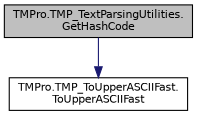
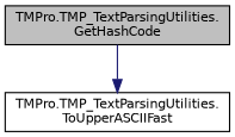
  digraph {
    rankdir=TB
    node [color=black fontname=Helvetica fontsize=10 shape=record style=filled]
    n1 [fillcolor=grey75 fontcolor=black height=0.2 label="TMPro.TMP_TextParsingUtilities.\lGetHashCode" width=0.4]
-   n2 [fillcolor=white height=0.2 label="TMPro.TMP_ToUpperASCIIFast.\lToUpperASCIIFast" width=0.4]
+   n2 [fillcolor=white height=0.2 label="TMPro.TMP_TextParsingUtilities.\lToUpperASCIIFast" width=0.4]
    n1 -> n2 [color=midnightblue fontname=Helvetica fontsize=10 labelfontname=Helvetica labelfontsize=10 style=solid]
  }
